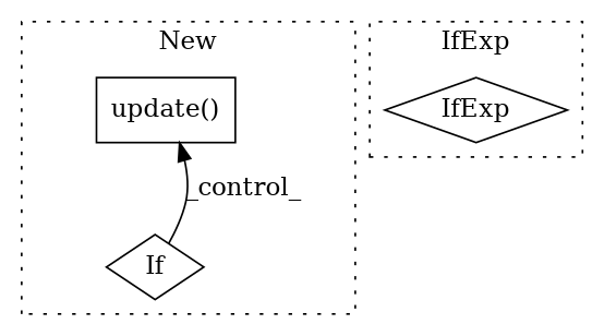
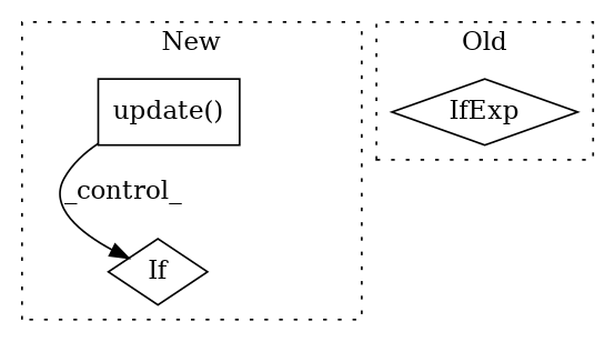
  digraph {
    node [shape=diamond]
    n1 [a=75 l="14,1" label="update()" s="13642,13678" shape=box]
    n2 [a=96 l=3 label=If s=13164]
    n3 [a=51 l="4,6" label=IfExp s="12800,12821"]
    subgraph cluster_1 {
      label=New
      style=dotted
      n1
      n2
    }
    subgraph cluster_2 {
-     label=IfExp
+     label=Old
      style=dotted
      n3
    }
-   n2 -> n1 [label=_control_]
+   n1 -> n2 [label=_control_]
  }
